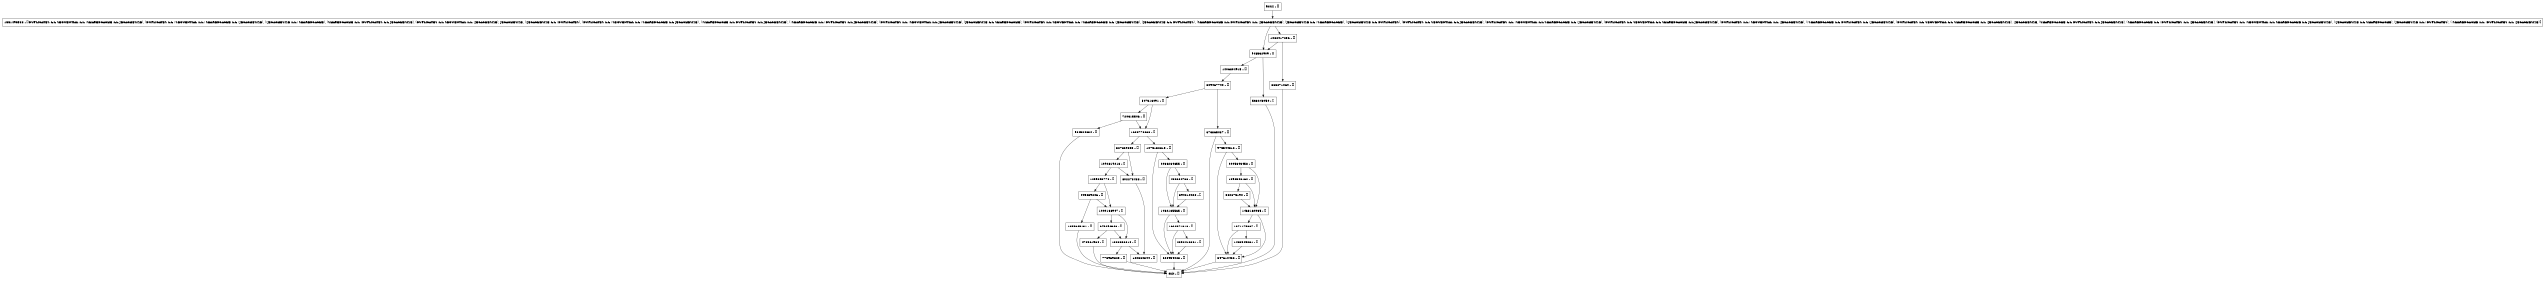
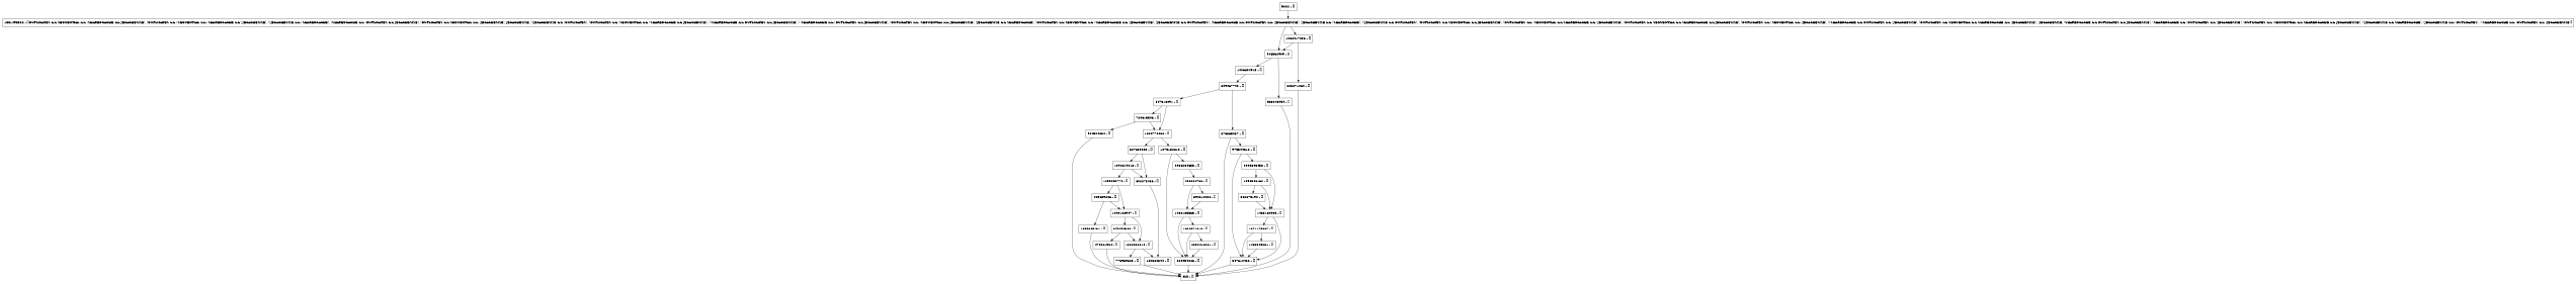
  digraph {
    node [shape=record]
    n1 [label="1406804915 - []"]
    n2 [label="809467740 - []"]
    n3 [label="547316091 - []"]
    n4 [label="673865087 - []"]
    n5 [label="2052416381 - []"]
    n6 [label="828954028 - []"]
    n7 [label="exit - []"]
    n8 [label="984504834 - []"]
    n9 [label="948532909 - []"]
    n10 [label="538248450 - []"]
    n11 [label="445639206 - []"]
    n12 [label="1655645131 - []"]
    n13 [label="1000166947 - []"]
    n14 [label="675294346 - []"]
    n15 [label="1308306814 - []"]
    n16 [label="1483545031 - []"]
    n17 [label="347610422 - []"]
    n18 [label="327829833 - []"]
    n19 [label="802278488 - []"]
    n20 [label="1092819218 - []"]
    n21 [label="120360844 - []"]
    n22 [label="1259353778 - []"]
    n23 [label="975544312 - []"]
    n24 [label="2005643458 - []"]
    n25 [label="1071175867 - []"]
    n26 [label="863271064 - []"]
    n27 [label="478561964 - []"]
    n28 [label="773969823 - []"]
    n29 [label="720315506 - []"]
    n30 [label="1633778668 - []"]
    n31 [label="1075132813 - []"]
    n32 [label="2036264655 - []"]
    n33 [label="1482185565 - []"]
    n34 [label="1624071818 - []"]
    n35 [label="1098548162 - []"]
    n36 [label="1463164035 - []"]
    n37 [label="360675190 - []"]
    n38 [label="1551495533 - [(DUPLICATES && SEQUENTIAL && !SHAREDCACHE && JECACHESIZE), (DUPLICATES && !SEQUENTIAL && !SHAREDCACHE && !JECACHESIZE), (!JECACHESIZE && !SHAREDCACHE), (SHAREDCACHE && !DUPLICATES && JECACHESIZE), (DUPLICATES && SEQUENTIAL && !JECACHESIZE), JECACHESIZE, (!JECACHESIZE && !DUPLICATES), (DUPLICATES && !SEQUENTIAL && !SHAREDCACHE && JECACHESIZE), (!SHAREDCACHE && DUPLICATES && JECACHESIZE), (!SHAREDCACHE && !DUPLICATES && JECACHESIZE), (DUPLICATES && !SEQUENTIAL && JECACHESIZE), (JECACHESIZE && SHAREDCACHE), (DUPLICATES && SEQUENTIAL && !SHAREDCACHE && !JECACHESIZE), (JECACHESIZE && DUPLICATES), (SHAREDCACHE && DUPLICATES && !JECACHESIZE), (JECACHESIZE && !SHAREDCACHE), (!JECACHESIZE && DUPLICATES), (DUPLICATES && SEQUENTIAL && JECACHESIZE), (DUPLICATES && !SEQUENTIAL && SHAREDCACHE && !JECACHESIZE), (DUPLICATES && SEQUENTIAL && SHAREDCACHE && JECACHESIZE), (DUPLICATES && !SEQUENTIAL && !JECACHESIZE), (!SHAREDCACHE && DUPLICATES && !JECACHESIZE), (DUPLICATES && SEQUENTIAL && SHAREDCACHE && !JECACHESIZE), !JECACHESIZE, (SHAREDCACHE && DUPLICATES && JECACHESIZE), (SHAREDCACHE && !DUPLICATES && !JECACHESIZE), (DUPLICATES && !SEQUENTIAL && SHAREDCACHE && JECACHESIZE), (!JECACHESIZE && SHAREDCACHE), (JECACHESIZE && !DUPLICATES), (!SHAREDCACHE && !DUPLICATES && !JECACHESIZE)]"]
    n39 [label="1082417236 - []"]
    n40 [label="433684766 - []"]
    n41 [label="394210428 - []"]
    n42 [label="entry - []"]
    n1 -> n2
    n2 -> n3
    n2 -> n4
    n3 -> n29
    n3 -> n30
    n4 -> n7
    n4 -> n23
    n5 -> n6
    n6 -> n7
    n8 -> n7
    n9 -> n1
    n9 -> n10
    n10 -> n7
    n11 -> n12
    n11 -> n13
    n12 -> n7
    n13 -> n14
    n13 -> n15
    n14 -> n15
    n14 -> n27
    n15 -> n21
    n15 -> n28
    n16 -> n17
    n17 -> n7
    n18 -> n19
    n18 -> n20
    n19 -> n21
    n20 -> n19
    n20 -> n22
    n22 -> n11
    n22 -> n13
    n23 -> n17
    n23 -> n24
    n24 -> n35
    n24 -> n36
    n25 -> n16
    n25 -> n17
    n26 -> n7
    n27 -> n7
    n28 -> n7
    n29 -> n8
    n29 -> n30
    n30 -> n18
    n30 -> n31
    n31 -> n6
    n31 -> n32
-   n32 -> n33
    n32 -> n40
    n33 -> n6
    n33 -> n34
    n34 -> n5
    n34 -> n6
    n35 -> n36
    n35 -> n37
    n36 -> n17
    n36 -> n25
    n37 -> n36
    n38 -> n9
    n38 -> n39
    n39 -> n9
    n39 -> n26
    n40 -> n33
    n40 -> n41
    n41 -> n33
    n42 -> n38
  }
